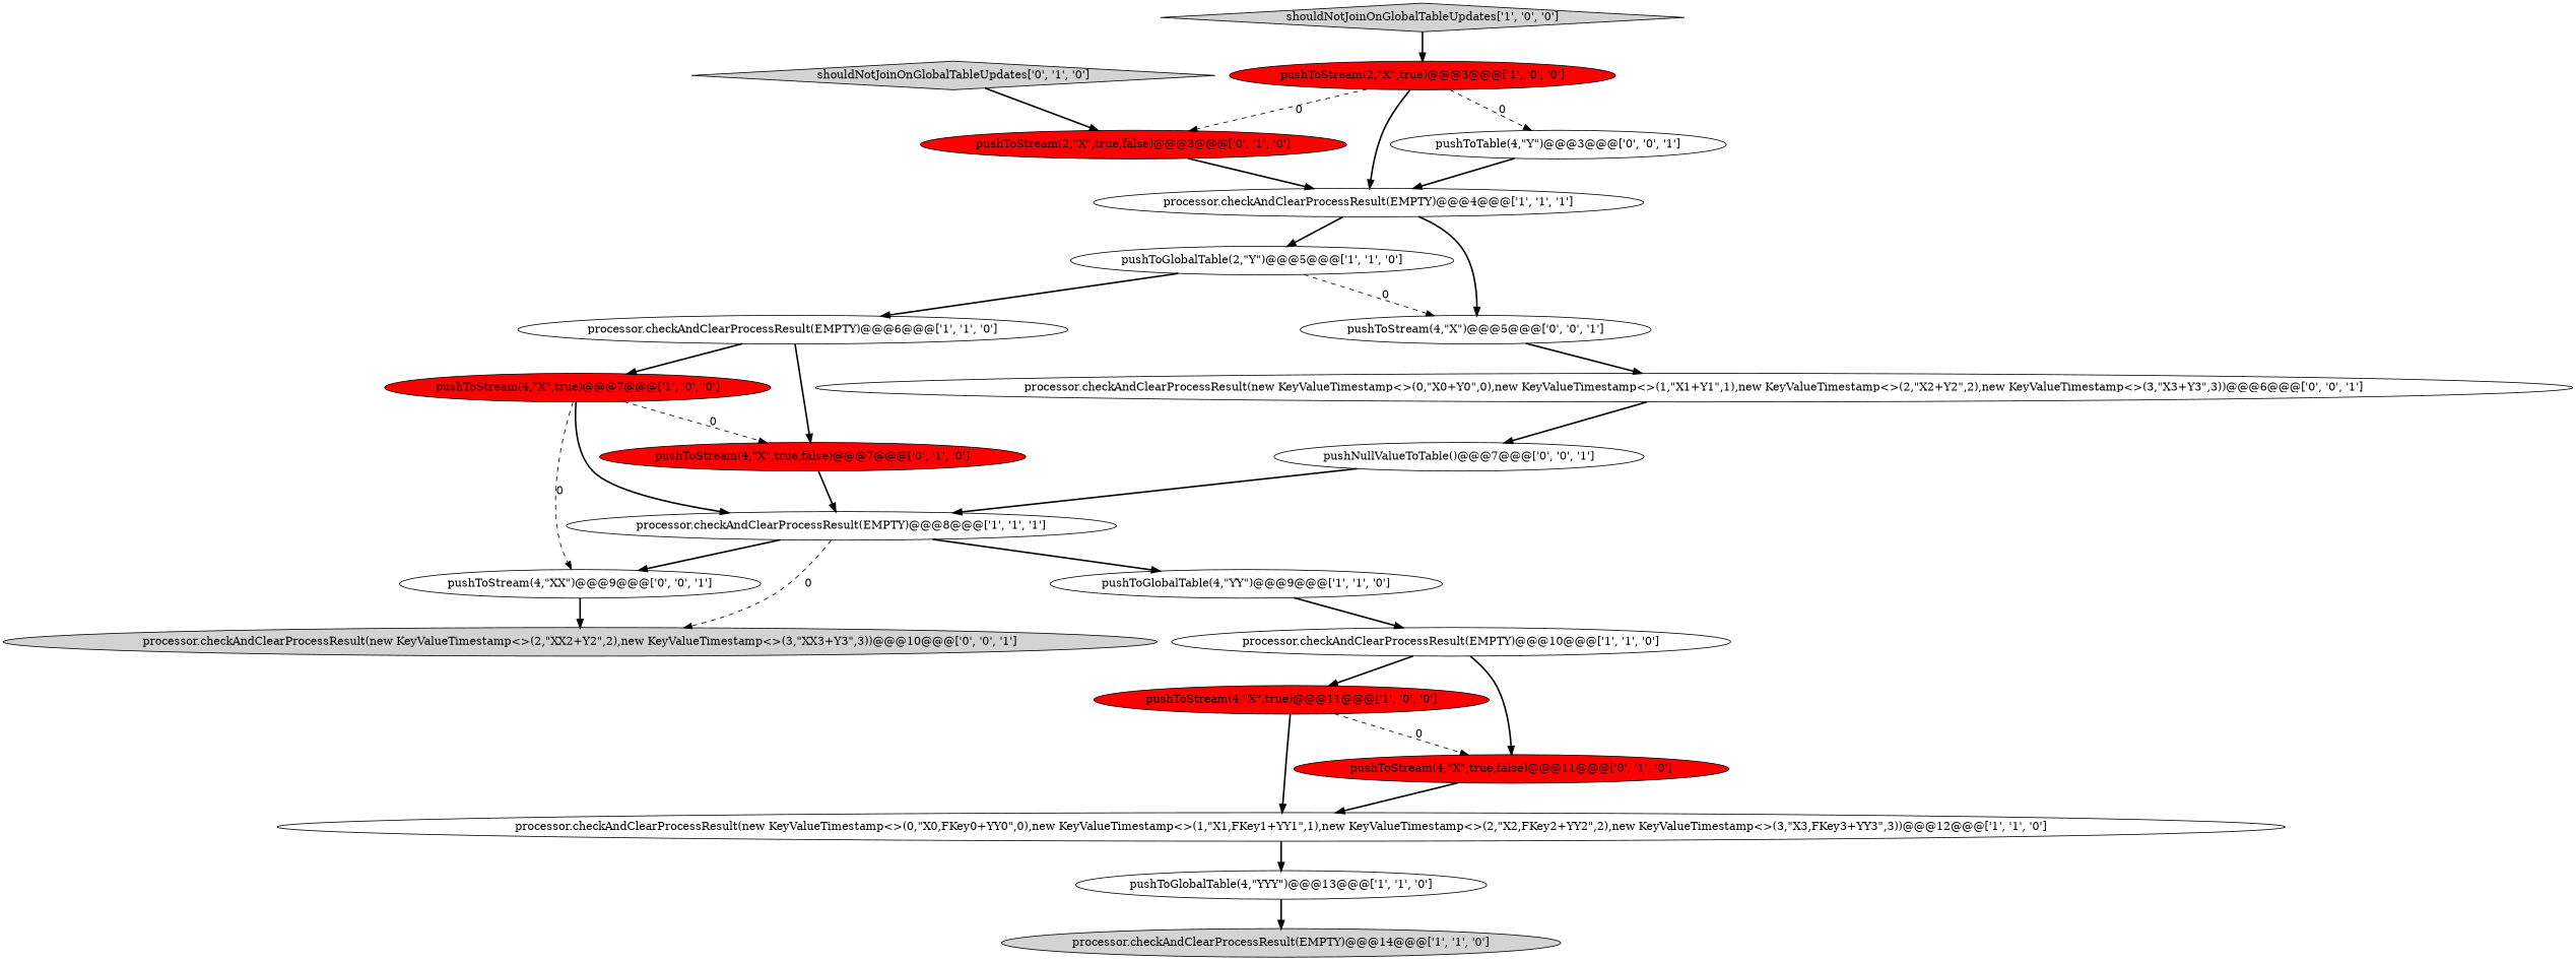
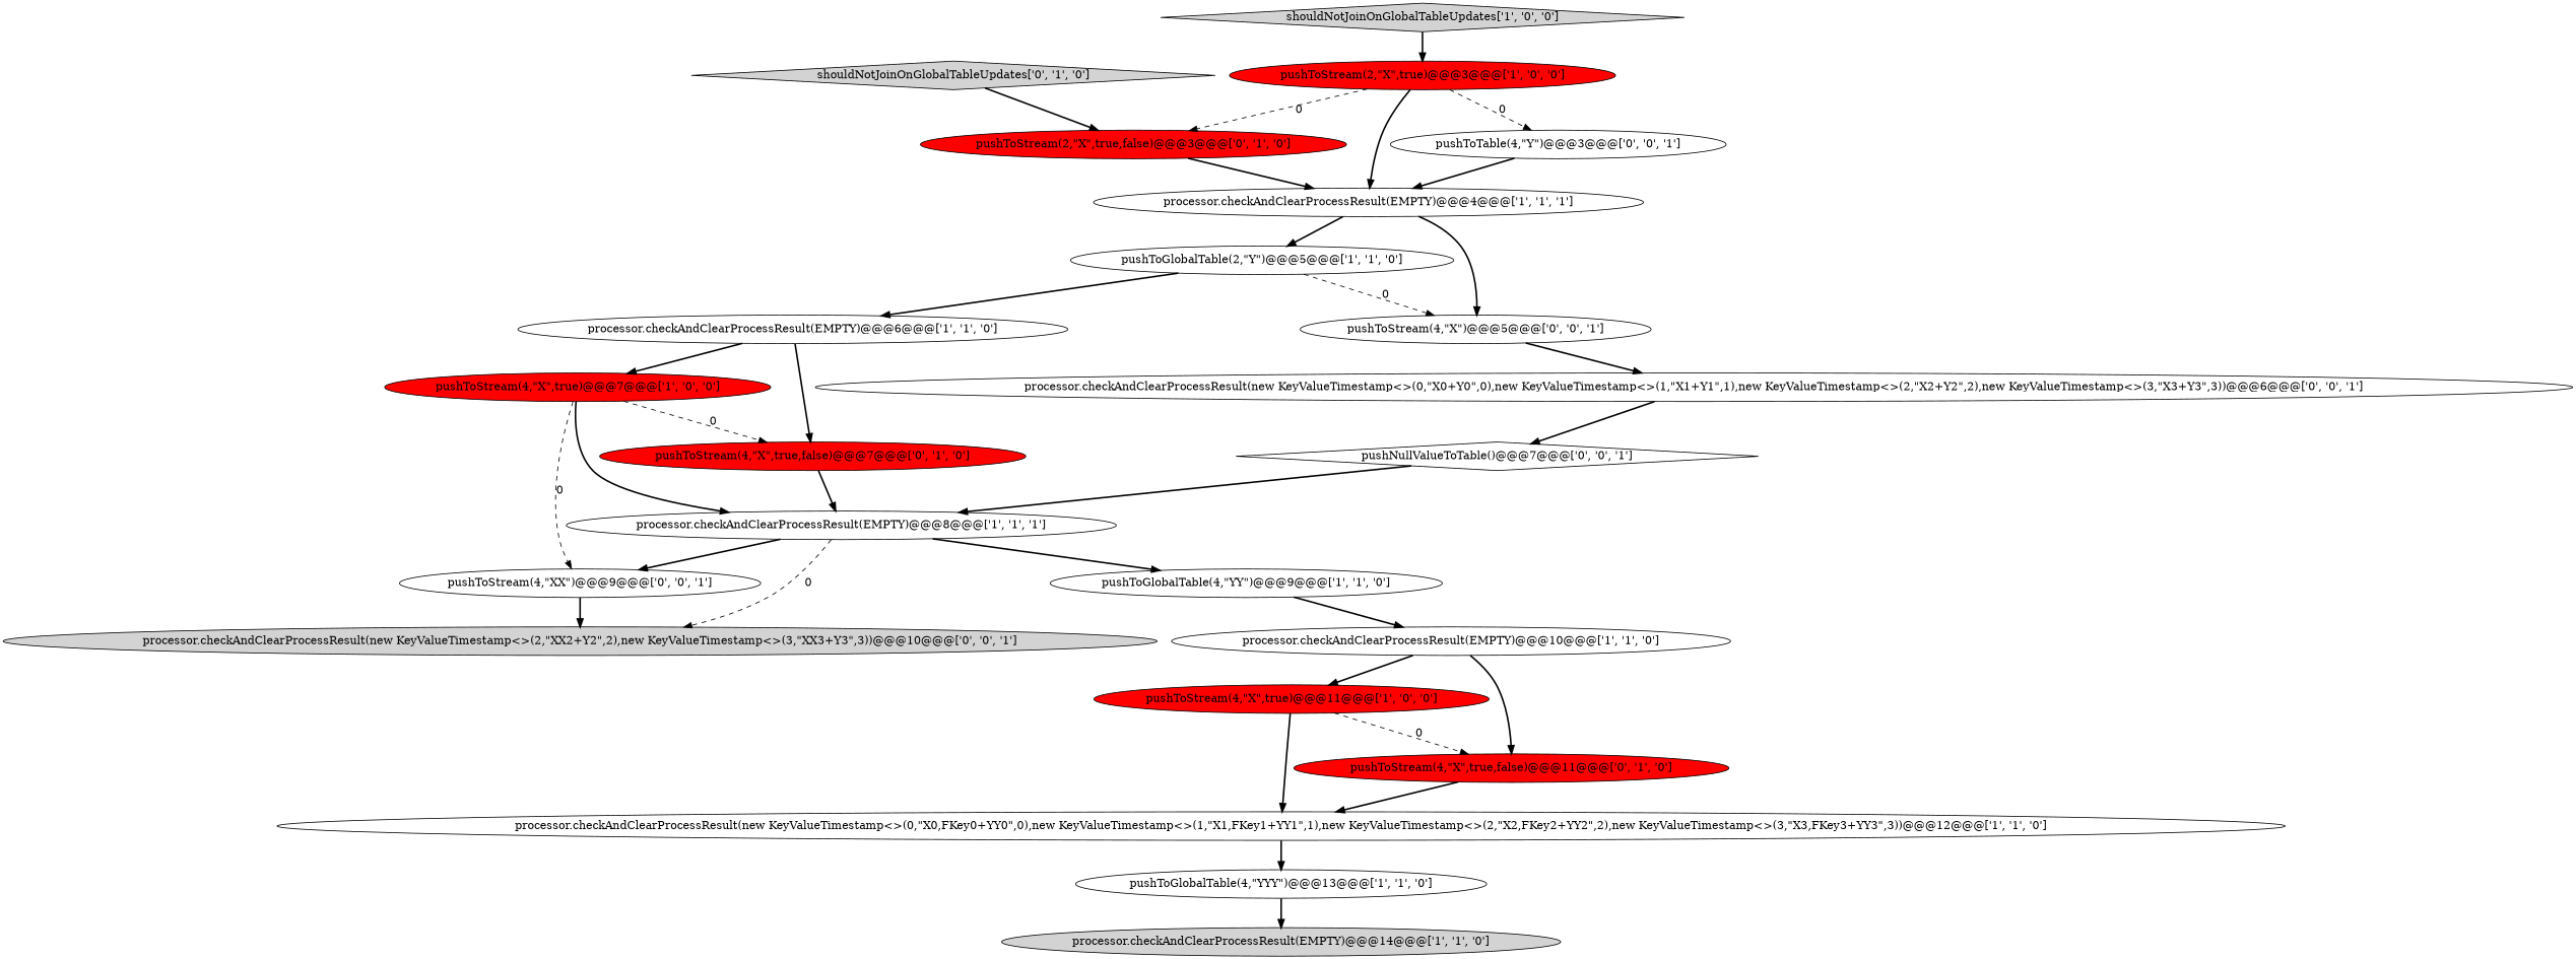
  digraph {
    node [fillcolor=white shape=ellipse style=filled]
    edge [style=bold]
    n1 [fillcolor=red label="pushToStream(4,\"X\",true,false)@@@7@@@['0', '1', '0']"]
    n2 [label="processor.checkAndClearProcessResult(EMPTY)@@@8@@@['1', '1', '1']"]
    n3 [label="pushToStream(4,\"XX\")@@@9@@@['0', '0', '1']"]
    n4 [fillcolor=lightgray label="processor.checkAndClearProcessResult(new KeyValueTimestamp<>(2,\"XX2+Y2\",2),new KeyValueTimestamp<>(3,\"XX3+Y3\",3))@@@10@@@['0', '0', '1']"]
    n5 [label="pushToGlobalTable(4,\"YY\")@@@9@@@['1', '1', '0']"]
    n6 [label="processor.checkAndClearProcessResult(EMPTY)@@@10@@@['1', '1', '0']"]
    n7 [fillcolor=red label="pushToStream(4,\"X\",true)@@@11@@@['1', '0', '0']"]
    n8 [fillcolor=red label="pushToStream(4,\"X\",true,false)@@@11@@@['0', '1', '0']"]
    n9 [label="processor.checkAndClearProcessResult(new KeyValueTimestamp<>(0,\"X0,FKey0+YY0\",0),new KeyValueTimestamp<>(1,\"X1,FKey1+YY1\",1),new KeyValueTimestamp<>(2,\"X2,FKey2+YY2\",2),new KeyValueTimestamp<>(3,\"X3,FKey3+YY3\",3))@@@12@@@['1', '1', '0']"]
    n10 [label="pushToGlobalTable(4,\"YYY\")@@@13@@@['1', '1', '0']"]
    n11 [fillcolor=red label="pushToStream(2,\"X\",true,false)@@@3@@@['0', '1', '0']"]
    n12 [label="processor.checkAndClearProcessResult(EMPTY)@@@4@@@['1', '1', '1']"]
    n13 [label="pushToStream(4,\"X\")@@@5@@@['0', '0', '1']"]
    n14 [label="pushToGlobalTable(2,\"Y\")@@@5@@@['1', '1', '0']"]
    n15 [label="pushToTable(4,\"Y\")@@@3@@@['0', '0', '1']"]
    n16 [fillcolor=red label="pushToStream(4,\"X\",true)@@@7@@@['1', '0', '0']"]
    n17 [fillcolor=lightgray label="processor.checkAndClearProcessResult(EMPTY)@@@14@@@['1', '1', '0']"]
    n18 [label="processor.checkAndClearProcessResult(new KeyValueTimestamp<>(0,\"X0+Y0\",0),new KeyValueTimestamp<>(1,\"X1+Y1\",1),new KeyValueTimestamp<>(2,\"X2+Y2\",2),new KeyValueTimestamp<>(3,\"X3+Y3\",3))@@@6@@@['0', '0', '1']"]
-   n19 [label="pushNullValueToTable()@@@7@@@['0', '0', '1']"]
+   n19 [label="pushNullValueToTable()@@@7@@@['0', '0', '1']" shape=diamond]
    n20 [fillcolor=red label="pushToStream(2,\"X\",true)@@@3@@@['1', '0', '0']"]
    n21 [fillcolor=lightgray label="shouldNotJoinOnGlobalTableUpdates['1', '0', '0']" shape=diamond]
    n22 [fillcolor=lightgray label="shouldNotJoinOnGlobalTableUpdates['0', '1', '0']" shape=diamond]
    n23 [label="processor.checkAndClearProcessResult(EMPTY)@@@6@@@['1', '1', '0']"]
    n1 -> n2
    n2 -> n3
    n2 -> n4 [label=0 style=dashed]
    n2 -> n5
    n3 -> n4
    n5 -> n6
    n6 -> n7
    n6 -> n8
    n7 -> n8 [label=0 style=dashed]
    n7 -> n9
    n8 -> n9
    n9 -> n10
    n10 -> n17
    n11 -> n12
    n12 -> n13
    n12 -> n14
    n13 -> n18
    n14 -> n13 [label=0 style=dashed]
    n14 -> n23
    n15 -> n12
    n16 -> n1 [label=0 style=dashed]
    n16 -> n2
    n16 -> n3 [label=0 style=dashed]
    n18 -> n19
    n19 -> n2
    n20 -> n11 [label=0 style=dashed]
    n20 -> n12
    n20 -> n15 [label=0 style=dashed]
    n21 -> n20
    n22 -> n11
    n23 -> n1
    n23 -> n16
  }
